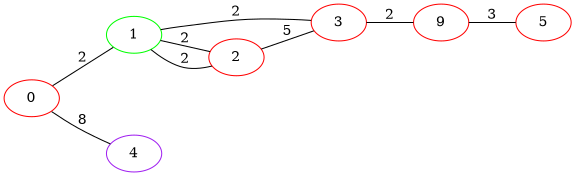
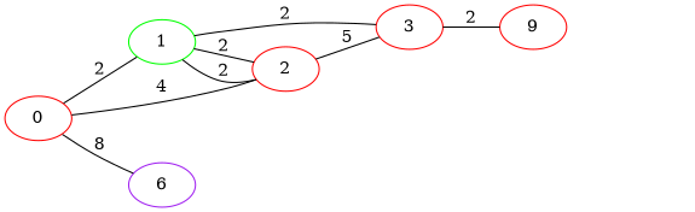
  graph {
    rankdir=LR
    node [color=red weight=1]
    1 [color=green weight=2]
    0
    2
-   6 [color=purple weight=4 label=4]
+   6 [color=purple weight=4]
    3
    n6 [label=9]
-   5
    1 -- 2 [label=2]
    1 -- 2 [label=2]
    1 -- 3 [label=2]
    0 -- 1 [label=2]
+   0 -- 2 [label=4]
    0 -- 6 [label=8]
    2 -- 3 [label=5]
    3 -- n6 [label=2]
-   n6 -- 5 [label=3]
  }
